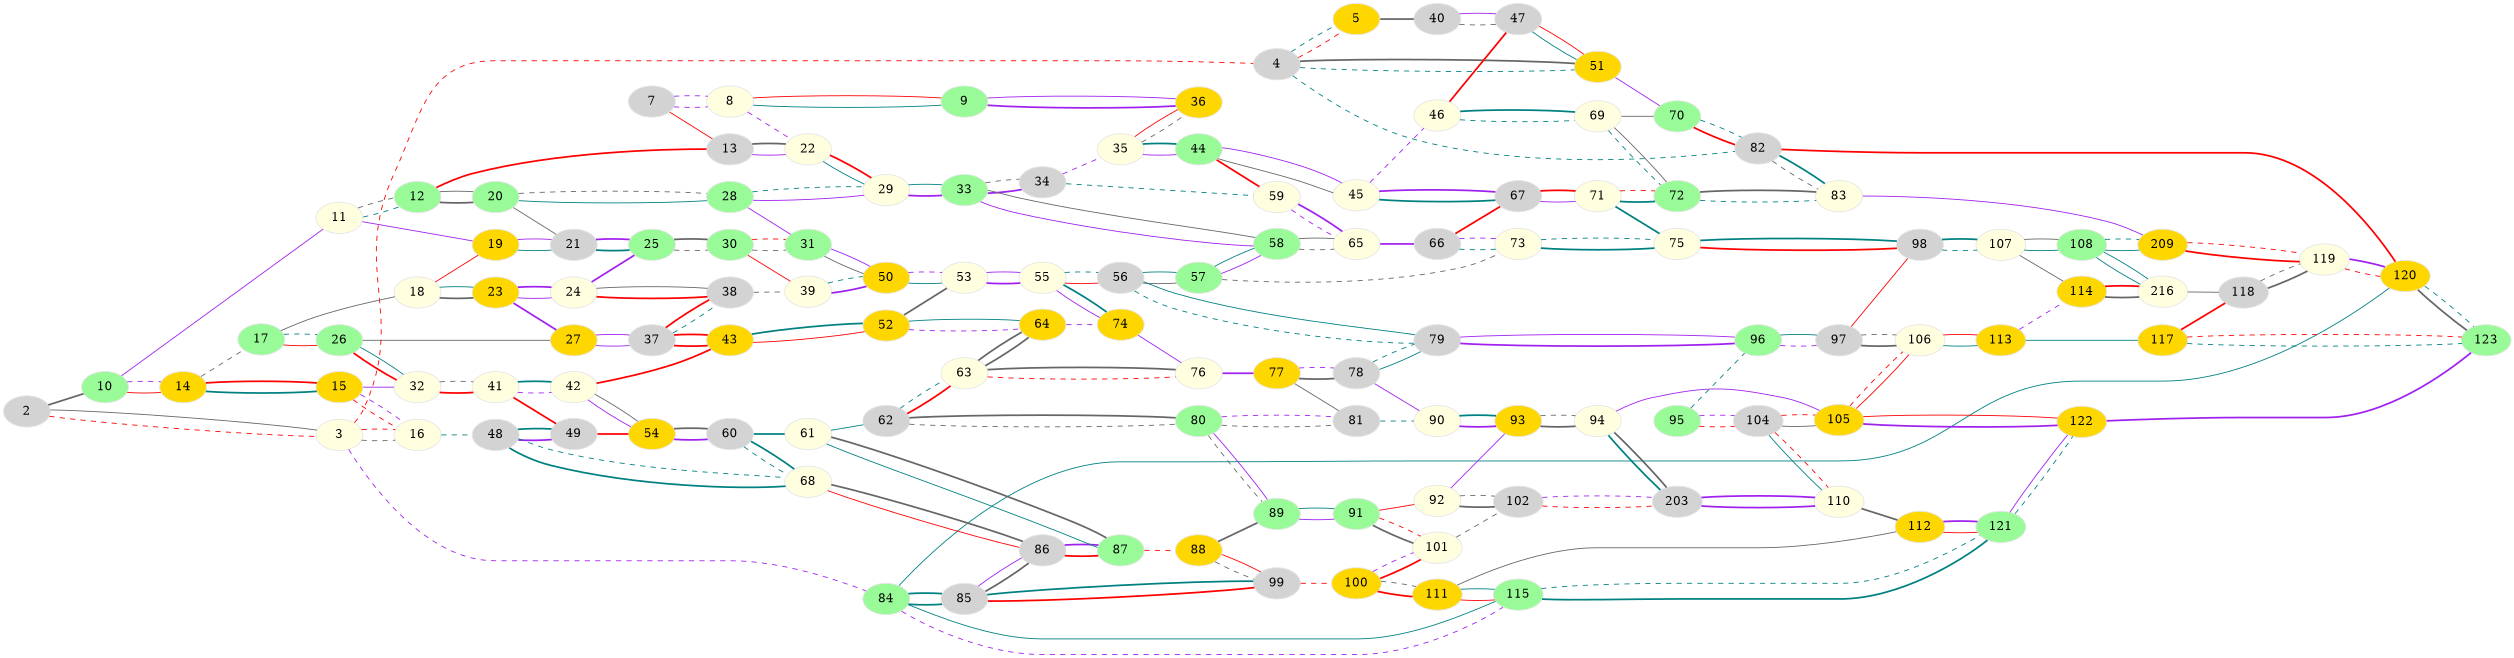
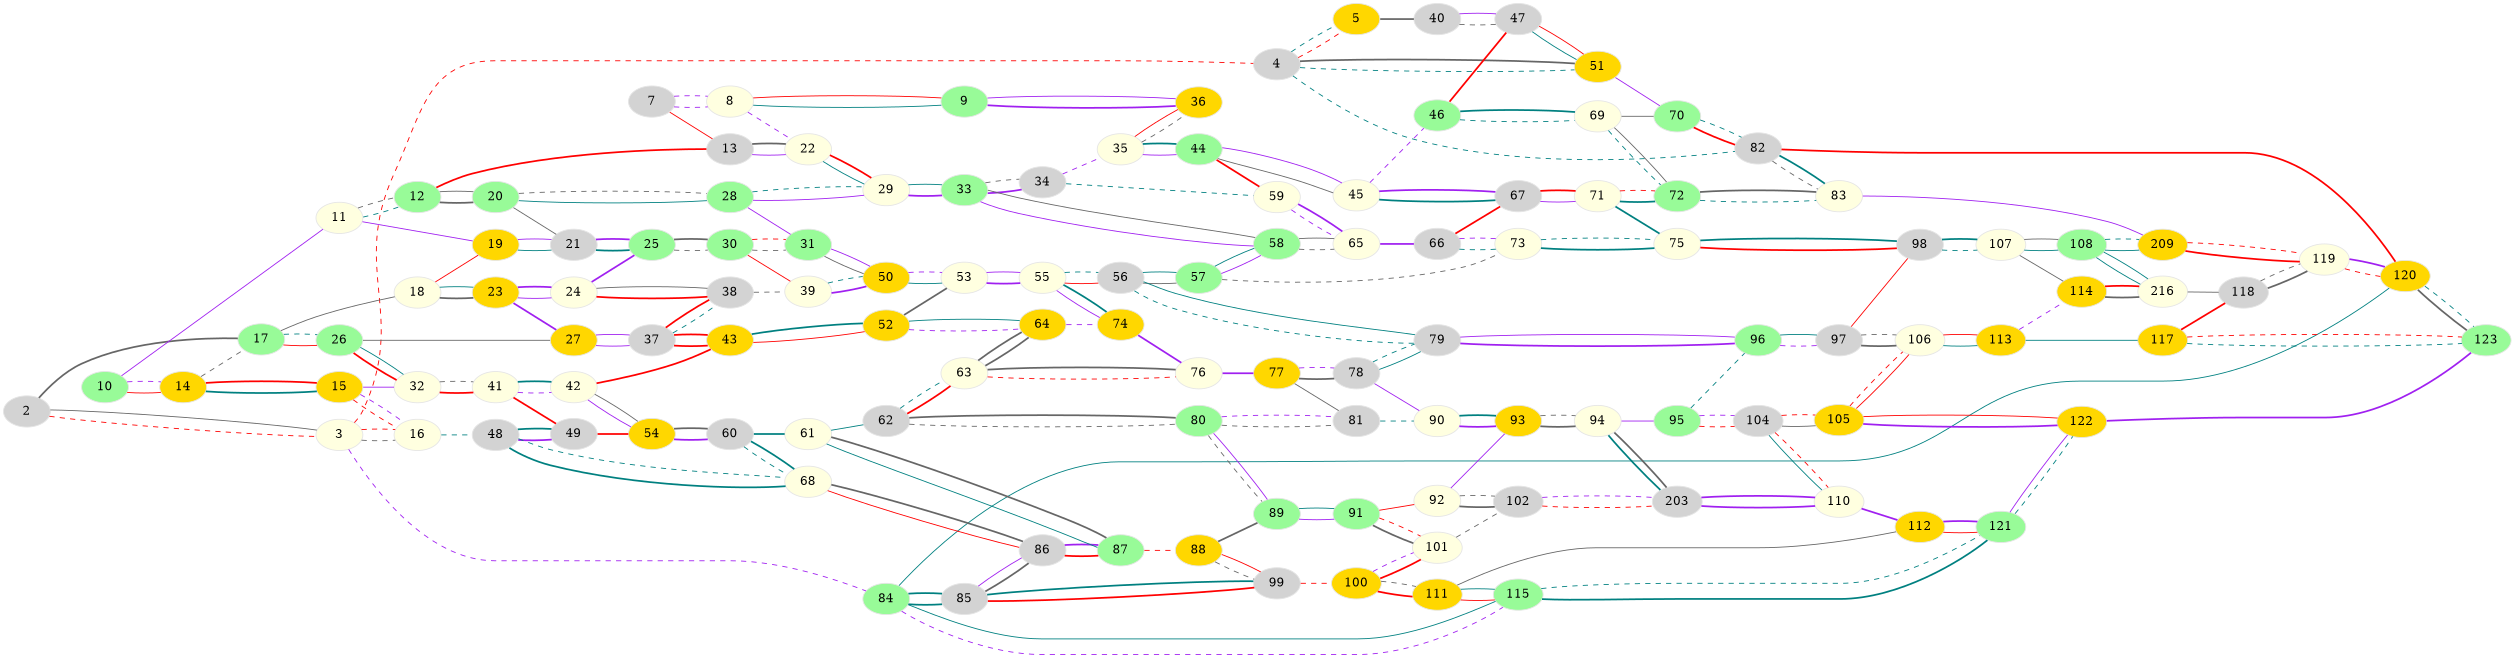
  graph {
    rankdir=LR
    node [color=gray90 fillcolor=lightyellow style=filled]
    edge [color=teal style=bold]
    2 [fillcolor=lightgrey]
    3
    10 [fillcolor=palegreen]
    7 [fillcolor=lightgrey]
    8
    13 [fillcolor=lightgrey]
    4 [fillcolor=lightgrey]
    16
    84 [fillcolor=palegreen]
    11
    14 [fillcolor=gold]
    5 [fillcolor=gold]
    51 [fillcolor=gold]
    82 [fillcolor=lightgrey]
    48 [fillcolor=lightgrey]
    120 [fillcolor=gold]
    85 [fillcolor=lightgrey]
    115 [fillcolor=palegreen]
    40 [fillcolor=lightgrey]
    70 [fillcolor=palegreen]
    83
    47 [fillcolor=lightgrey]
    9 [fillcolor=palegreen]
    36 [fillcolor=gold]
    22
    29
    12 [fillcolor=palegreen]
    19 [fillcolor=gold]
    15 [fillcolor=gold]
    17 [fillcolor=palegreen]
    20 [fillcolor=palegreen]
    21 [fillcolor=lightgrey]
    28 [fillcolor=palegreen]
    32
    18
    26 [fillcolor=palegreen]
    41
    49 [fillcolor=lightgrey]
    68
    23 [fillcolor=gold]
    27 [fillcolor=gold]
    24
    25 [fillcolor=palegreen]
    31 [fillcolor=palegreen]
    30 [fillcolor=palegreen]
    33 [fillcolor=palegreen]
    38 [fillcolor=lightgrey]
    37 [fillcolor=lightgrey]
    39
    43 [fillcolor=gold]
    50 [fillcolor=gold]
    34 [fillcolor=lightgrey]
    58 [fillcolor=palegreen]
    53
    42
    35
    59
    65
    44 [fillcolor=palegreen]
    45
    52 [fillcolor=gold]
    54 [fillcolor=gold]
    60 [fillcolor=lightgrey]
    64 [fillcolor=gold]
-   46
+   46 [fillcolor=palegreen]
    67 [fillcolor=lightgrey]
    69
    71
    72 [fillcolor=palegreen]
    86 [fillcolor=lightgrey]
    55
    74 [fillcolor=gold]
    56 [fillcolor=lightgrey]
    61
    57 [fillcolor=palegreen]
    79 [fillcolor=lightgrey]
    76
    73
    96 [fillcolor=palegreen]
    75
    66 [fillcolor=lightgrey]
    62 [fillcolor=lightgrey]
    87 [fillcolor=palegreen]
    63
    80 [fillcolor=palegreen]
    88 [fillcolor=gold]
    81 [fillcolor=lightgrey]
    89 [fillcolor=palegreen]
    77 [fillcolor=gold]
    98 [fillcolor=lightgrey]
    n91 [fillcolor=gold label=209]
    107
    78 [fillcolor=lightgrey]
    90
    93 [fillcolor=gold]
    97 [fillcolor=lightgrey]
    91 [fillcolor=palegreen]
    123 [fillcolor=palegreen]
    119
    99 [fillcolor=lightgrey]
    121 [fillcolor=palegreen]
    100 [fillcolor=gold]
    92
    101
    94
    102 [fillcolor=lightgrey]
    n107 [fillcolor=lightgrey label=203]
    95 [fillcolor=palegreen]
    104 [fillcolor=lightgrey]
    110
    105 [fillcolor=gold]
    106
    113 [fillcolor=gold]
    108 [fillcolor=palegreen]
    114 [fillcolor=gold]
    111 [fillcolor=gold]
    112 [fillcolor=gold]
    122 [fillcolor=gold]
    117 [fillcolor=gold]
    n120 [label=216]
    118 [fillcolor=lightgrey]
    2 -- 3 [color=red style=dashed]
    2 -- 3 [color=gray40 style=solid]
-   2 -- 10 [color=gray40]
+   2 -- 17 [color=gray40]
    3 -- 4 [color=red style=dashed]
    3 -- 16 [color=gray40 style=dashed]
    3 -- 16 [color=red style=dashed]
    3 -- 84 [color=purple style=dashed]
    10 -- 11 [color=purple style=solid]
    10 -- 14 [color=red style=solid]
    10 -- 14 [color=purple style=dashed]
    7 -- 8 [color=purple style=dashed]
    7 -- 8 [color=purple style=dashed]
    7 -- 13 [color=red style=solid]
    8 -- 9 [style=solid]
    8 -- 9 [color=red style=solid]
    8 -- 22 [color=purple style=dashed]
    13 -- 22 [color=purple style=solid]
    13 -- 22 [color=gray40]
    4 -- 5 [color=red style=dashed]
    4 -- 5 [style=dashed]
    4 -- 51 [style=dashed]
    4 -- 51 [color=gray40]
    4 -- 82 [style=dashed]
    16 -- 48 [style=dashed]
    84 -- 120 [style=solid]
    84 -- 85
    84 -- 85
    84 -- 115 [color=purple style=dashed]
    84 -- 115 [style=solid]
    11 -- 12 [style=dashed]
    11 -- 12 [color=gray40 style=dashed]
    11 -- 19 [color=purple style=solid]
    14 -- 15
    14 -- 15 [color=red]
    14 -- 17 [color=gray40 style=dashed]
    5 -- 40 [color=gray40]
    51 -- 70 [color=purple style=solid]
    82 -- 120 [color=red]
    82 -- 83 [color=gray40 style=dashed]
    82 -- 83
    48 -- 49 [color=purple]
    48 -- 49
    48 -- 68
    48 -- 68 [style=dashed]
    120 -- 123 [color=gray40]
    120 -- 123 [style=dashed]
    85 -- 86 [color=gray40]
    85 -- 86 [color=purple style=solid]
    85 -- 99 [color=red]
    85 -- 99
    115 -- 121
    115 -- 121 [style=dashed]
    40 -- 47 [color=gray40 style=dashed]
    40 -- 47 [color=purple style=solid]
    70 -- 82 [color=red]
    70 -- 82 [style=dashed]
    83 -- n91 [color=purple style=solid]
    47 -- 51 [style=solid]
    47 -- 51 [color=red style=solid]
    9 -- 36 [color=purple]
    9 -- 36 [color=purple style=solid]
    22 -- 29 [style=solid]
    22 -- 29 [color=red]
    29 -- 33 [color=purple]
    29 -- 33 [style=solid]
    12 -- 13 [color=red]
    12 -- 20 [color=gray40]
    12 -- 20 [color=gray40 style=solid]
    19 -- 21 [style=solid]
    19 -- 21 [color=purple style=solid]
    15 -- 16 [color=red style=dashed]
    15 -- 16 [color=purple style=dashed]
    15 -- 32 [color=purple style=solid]
    17 -- 18 [color=gray40 style=solid]
    17 -- 26 [color=red style=solid]
    17 -- 26 [style=dashed]
    20 -- 21 [color=gray40 style=solid]
    20 -- 28 [style=solid]
    20 -- 28 [color=gray40 style=dashed]
    21 -- 25
    21 -- 25 [color=purple]
    28 -- 29 [color=purple style=solid]
    28 -- 29 [style=dashed]
    28 -- 31 [color=purple style=solid]
    32 -- 41 [color=red]
    32 -- 41 [color=gray40 style=dashed]
    18 -- 19 [color=red style=solid]
    18 -- 23 [color=gray40]
    18 -- 23 [style=solid]
    26 -- 32 [color=red]
    26 -- 32 [style=solid]
    26 -- 27 [color=gray40 style=solid]
    41 -- 49 [color=red]
    41 -- 42 [color=purple style=dashed]
    41 -- 42
    49 -- 54 [color=red]
    68 -- 86 [color=red style=solid]
    68 -- 86 [color=gray40]
    23 -- 27 [color=purple]
    23 -- 24 [color=purple style=solid]
    23 -- 24 [color=purple]
    27 -- 37 [color=purple style=solid]
    27 -- 37 [color=purple style=solid]
    24 -- 25 [color=purple]
    24 -- 38 [color=red]
    24 -- 38 [color=gray40 style=solid]
    25 -- 30 [color=gray40 style=dashed]
    25 -- 30 [color=gray40]
    31 -- 50 [color=gray40 style=solid]
    31 -- 50 [color=purple style=solid]
    30 -- 31 [color=gray40 style=dashed]
    30 -- 31 [color=red style=dashed]
    30 -- 39 [color=red style=solid]
    33 -- 34 [color=purple]
    33 -- 34 [color=gray40 style=dashed]
    33 -- 58 [color=purple style=solid]
    33 -- 58 [color=gray40 style=solid]
    38 -- 39 [color=gray40 style=dashed]
    37 -- 38 [style=dashed]
    37 -- 38 [color=red]
    37 -- 43 [color=red]
    37 -- 43 [color=red]
    39 -- 50 [color=purple]
    39 -- 50 [style=dashed]
    43 -- 52 [color=red style=solid]
    43 -- 52
    50 -- 53 [style=solid]
    50 -- 53 [color=purple style=dashed]
    34 -- 35 [color=purple style=dashed]
    34 -- 59 [style=dashed]
    58 -- 65 [color=gray40 style=dashed]
    58 -- 65 [color=gray40 style=solid]
    53 -- 55 [color=purple]
    53 -- 55 [color=purple style=solid]
    42 -- 43 [color=red]
    42 -- 54 [color=purple style=solid]
    42 -- 54 [color=gray40 style=solid]
    35 -- 36 [color=gray40 style=dashed]
    35 -- 36 [color=red style=solid]
    35 -- 44 [color=purple style=solid]
    35 -- 44
    59 -- 65 [color=purple style=dashed]
    59 -- 65 [color=purple]
    65 -- 66 [color=purple]
    44 -- 59 [color=red]
    44 -- 45 [color=gray40 style=solid]
    44 -- 45 [color=purple style=solid]
    45 -- 46 [color=purple style=dashed]
    45 -- 67
    45 -- 67 [color=purple]
    52 -- 53 [color=gray40]
    52 -- 64 [color=purple style=dashed]
    52 -- 64 [style=solid]
    54 -- 60 [color=purple]
    54 -- 60 [color=gray40]
    60 -- 68 [style=dashed]
    60 -- 68
    60 -- 61
    64 -- 74 [color=purple style=dashed]
    46 -- 47 [color=red]
    46 -- 69 [style=dashed]
    46 -- 69
    67 -- 71 [color=purple style=solid]
    67 -- 71 [color=red]
    69 -- 70 [color=gray40 style=solid]
    69 -- 72 [style=dashed]
    69 -- 72 [color=gray40 style=solid]
    71 -- 72
    71 -- 72 [color=red style=dashed]
    71 -- 75
    72 -- 83 [style=dashed]
    72 -- 83 [color=gray40]
    86 -- 87 [color=red]
    86 -- 87 [color=purple]
    55 -- 74 [color=purple style=solid]
    55 -- 74
    55 -- 56 [color=red style=solid]
    55 -- 56 [style=dashed]
-   74 -- 76 [color=purple style=solid]
+   74 -- 76 [color=purple]
    56 -- 57 [color=gray40 style=solid]
    56 -- 57 [style=solid]
    56 -- 79 [style=dashed]
    56 -- 79 [style=solid]
    61 -- 62 [style=solid]
    61 -- 87 [style=solid]
    61 -- 87 [color=gray40]
    57 -- 58 [color=purple style=solid]
    57 -- 58 [style=solid]
    57 -- 73 [color=gray40 style=dashed]
    79 -- 96 [color=purple]
    79 -- 96 [color=purple style=solid]
    76 -- 77 [color=purple]
    73 -- 75
    73 -- 75 [style=dashed]
    96 -- 97 [color=purple style=dashed]
    96 -- 97 [style=solid]
    75 -- 98 [color=red]
    75 -- 98
    66 -- 67 [color=red]
    66 -- 73 [style=dashed]
    66 -- 73 [color=purple style=dashed]
    62 -- 63 [color=red]
    62 -- 63 [style=dashed]
    62 -- 80 [color=gray40 style=dashed]
    62 -- 80 [color=gray40]
    87 -- 88 [color=red style=dashed]
    63 -- 64 [color=gray40]
    63 -- 64 [color=gray40]
    63 -- 76 [color=red style=dashed]
    63 -- 76 [color=gray40]
    80 -- 81 [color=gray40 style=dashed]
    80 -- 81 [color=purple style=dashed]
    80 -- 89 [color=gray40 style=dashed]
    80 -- 89 [color=purple style=solid]
    88 -- 89 [color=gray40]
    88 -- 99 [color=gray40 style=dashed]
    88 -- 99 [color=red style=solid]
    81 -- 90 [style=dashed]
    89 -- 91 [color=purple style=solid]
    89 -- 91 [style=solid]
    77 -- 81 [color=gray40 style=solid]
    77 -- 78 [color=gray40]
    77 -- 78 [color=purple style=dashed]
    98 -- 107 [style=dashed]
    98 -- 107
    n91 -- 119 [color=red]
    n91 -- 119 [color=red style=dashed]
    107 -- 108 [style=solid]
    107 -- 108 [color=gray40 style=solid]
    107 -- 114 [color=gray40 style=solid]
    78 -- 79 [style=solid]
    78 -- 79 [style=dashed]
    78 -- 90 [color=purple style=solid]
    90 -- 93 [color=purple]
    90 -- 93
    93 -- 94 [color=gray40]
    93 -- 94 [color=gray40 style=dashed]
    97 -- 98 [color=red style=solid]
    97 -- 106 [color=gray40]
    97 -- 106 [color=gray40 style=dashed]
    91 -- 92 [color=red style=solid]
    91 -- 101 [color=gray40]
    91 -- 101 [color=red style=dashed]
    119 -- 120 [color=red style=dashed]
    119 -- 120 [color=purple]
    99 -- 100 [color=red style=dashed]
    121 -- 122 [style=dashed]
    121 -- 122 [color=purple style=solid]
    100 -- 101 [color=red]
    100 -- 101 [color=purple style=dashed]
    100 -- 111 [color=red]
    100 -- 111 [color=gray40 style=dashed]
    92 -- 93 [color=purple style=solid]
    92 -- 102 [color=gray40]
    92 -- 102 [color=gray40 style=dashed]
    101 -- 102 [color=gray40 style=dashed]
    94 -- n107
    94 -- n107 [color=gray40]
-   94 -- 105 [color=purple style=solid]
+   94 -- 95 [color=purple style=solid]
    102 -- n107 [color=red style=dashed]
    102 -- n107 [color=purple style=dashed]
    n107 -- 110 [color=purple]
    n107 -- 110 [color=purple]
    95 -- 96 [style=dashed]
    95 -- 104 [color=red style=dashed]
    95 -- 104 [color=purple style=dashed]
    104 -- 110 [style=solid]
    104 -- 110 [color=red style=dashed]
    104 -- 105 [color=gray40 style=solid]
    104 -- 105 [color=red style=dashed]
-   110 -- 112 [color=gray40]
+   110 -- 112 [color=purple]
    105 -- 106 [color=red style=solid]
    105 -- 106 [color=red style=dashed]
    105 -- 122 [color=purple]
    105 -- 122 [color=red style=solid]
    106 -- 113 [style=solid]
    106 -- 113 [color=red style=solid]
    113 -- 114 [color=purple style=dashed]
    113 -- 117 [style=solid]
    108 -- n91 [style=solid]
    108 -- n91 [style=dashed]
    108 -- n120 [style=solid]
    108 -- n120 [style=solid]
    114 -- n120 [color=gray40]
    114 -- n120 [color=red]
    111 -- 115 [color=red style=solid]
    111 -- 115 [style=solid]
    111 -- 112 [color=gray40 style=solid]
    112 -- 121 [color=red style=solid]
    112 -- 121 [color=purple]
    122 -- 123 [color=purple]
    117 -- 123 [style=dashed]
    117 -- 123 [color=red style=dashed]
    117 -- 118 [color=red]
    n120 -- 118 [color=gray40 style=solid]
    118 -- 119 [color=gray40]
    118 -- 119 [color=gray40 style=dashed]
  }
